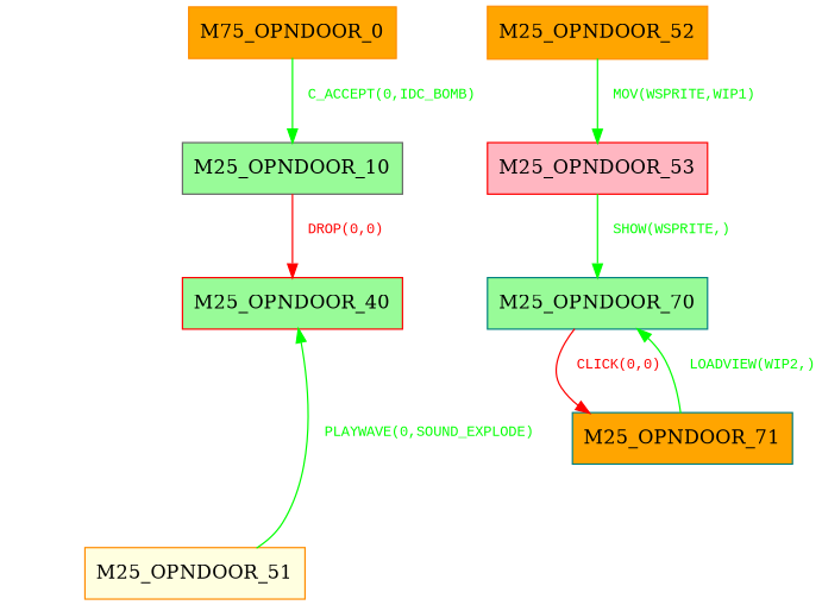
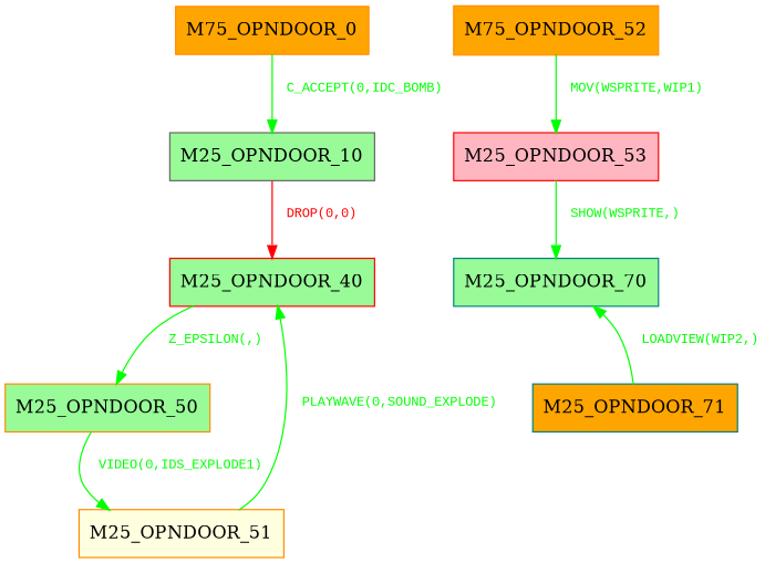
  digraph {
    node [color=darkorange fillcolor=palegreen shape=record style=filled]
    edge [color=green fontcolor=green]
    n1 [fillcolor=orange label=M75_OPNDOOR_0]
    M25_OPNDOOR_10 [color=gray40]
    M25_OPNDOOR_40 [color=red]
+   M25_OPNDOOR_50
    M25_OPNDOOR_51 [fillcolor=lightyellow]
    M25_OPNDOOR_53 [color=red fillcolor=lightpink]
-   M25_OPNDOOR_52 [fillcolor=orange]
+   M25_OPNDOOR_52 [fillcolor=orange label=M75_OPNDOOR_52]
    M25_OPNDOOR_70 [color=teal]
    M25_OPNDOOR_71 [color=teal fillcolor=orange]
    n1 -> M25_OPNDOOR_10 [label=< <font face="Courier New" point-size="10"> C_ACCEPT(0,IDC_BOMB)<br/> </font>>]
    M25_OPNDOOR_10 -> M25_OPNDOOR_40 [color=red fontcolor=red label=< <font face="Courier New" point-size="10"> DROP(0,0)<br/> </font>>]
+   M25_OPNDOOR_40 -> M25_OPNDOOR_50 [label=< <font face="Courier New" point-size="10"> Z_EPSILON(,)<br/> </font>>]
+   M25_OPNDOOR_50 -> M25_OPNDOOR_51 [label=< <font face="Courier New" point-size="10"> VIDEO(0,IDS_EXPLODE1)<br/> </font>>]
    M25_OPNDOOR_51 -> M25_OPNDOOR_40 [label=< <font face="Courier New" point-size="10"> PLAYWAVE(0,SOUND_EXPLODE)<br/> </font>>]
    M25_OPNDOOR_53 -> M25_OPNDOOR_70 [label=< <font face="Courier New" point-size="10"> SHOW(WSPRITE,)<br/> </font>>]
    M25_OPNDOOR_52 -> M25_OPNDOOR_53 [label=< <font face="Courier New" point-size="10"> MOV(WSPRITE,WIP1)<br/> </font>>]
-   M25_OPNDOOR_70 -> M25_OPNDOOR_71 [color=red fontcolor=red label=< <font face="Courier New" point-size="10"> CLICK(0,0)<br/> </font>>]
    M25_OPNDOOR_71 -> M25_OPNDOOR_70 [label=< <font face="Courier New" point-size="10"> LOADVIEW(WIP2,)<br/> </font>>]
  }
